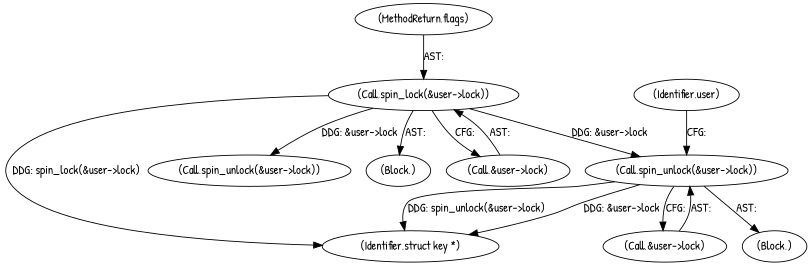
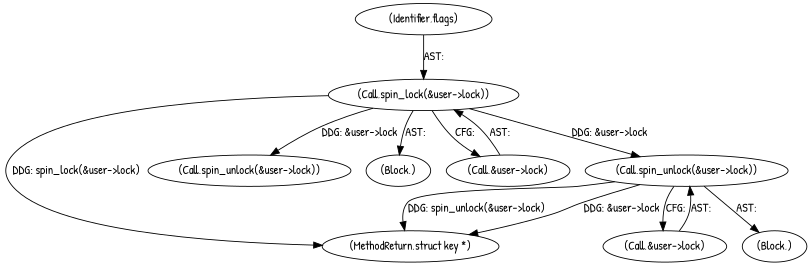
  digraph {
    fontname="Patrick Hand"
    node [fontname="Patrick Hand"]
    edge [fontname="Patrick Hand"]
    n1 [label="(Call,spin_unlock(&user->lock))"]
-   n2 [label="(Identifier,struct key *)"]
+   n2 [label="(MethodReturn,struct key *)"]
    n3 [label="(Call,&user->lock)"]
    n4 [label="(Block,)"]
    n5 [label="(Call,spin_lock(&user->lock))"]
    n6 [label="(Call,spin_unlock(&user->lock))"]
    n7 [label="(Block,)"]
    n8 [label="(Call,&user->lock)"]
-   n9 [label="(Identifier,user)"]
-   n10 [label="(MethodReturn,flags)"]
+   n10 [label="(Identifier,flags)"]
    n1 -> n2 [label="DDG: &user->lock"]
    n1 -> n2 [label="DDG: spin_unlock(&user->lock)"]
    n1 -> n3 [label="CFG: "]
    n1 -> n4 [label="AST: "]
    n3 -> n1 [label="AST: "]
    n5 -> n1 [label="DDG: &user->lock"]
    n5 -> n2 [label="DDG: spin_lock(&user->lock)"]
    n5 -> n6 [label="DDG: &user->lock"]
    n5 -> n7 [label="AST: "]
    n5 -> n8 [label="CFG: "]
    n8 -> n5 [label="AST: "]
-   n9 -> n1 [label="CFG: "]
    n10 -> n5 [label="AST: "]
  }
